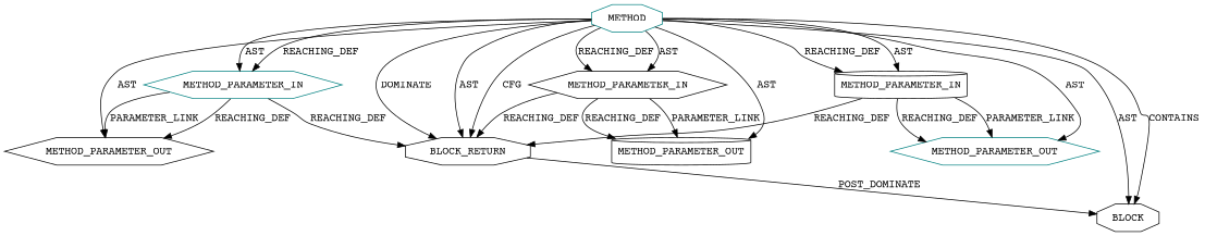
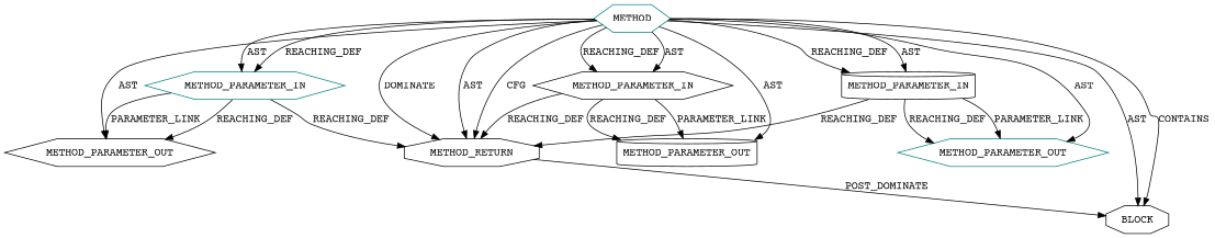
  digraph {
    fontname="Courier Prime"
    node [CODE=p1 EVALUATION_STRATEGY=BY_VALUE IS_VARIADIC=false ORDER=1 TYPE_FULL_NAME=ANY color=black fontname="Courier Prime" shape=hexagon]
    edge [fontname="Courier Prime"]
    n1 [INDEX=1 NAME=p1 color=teal label=METHOD_PARAMETER_IN]
    n2 [INDEX=1 NAME=p1 label=METHOD_PARAMETER_OUT]
-   n3 [CODE=RET ORDER=2 label=BLOCK_RETURN shape=octagon IS_VARIADIC=""]
+   n3 [CODE=RET ORDER=2 label=METHOD_RETURN shape=octagon IS_VARIADIC=""]
    n4 [ARGUMENT_INDEX=1 CODE="<empty>" label=BLOCK shape=octagon EVALUATION_STRATEGY="" IS_VARIADIC=""]
-   n5 [AST_PARENT_FULL_NAME="<global>" AST_PARENT_TYPE=NAMESPACE_BLOCK CODE="<empty>" FILENAME="<empty>" FULL_NAME=crypto_memneq IS_EXTERNAL=true NAME=crypto_memneq ORDER=0 color=teal label=METHOD shape=octagon EVALUATION_STRATEGY="" IS_VARIADIC="" TYPE_FULL_NAME=""]
+   n5 [AST_PARENT_FULL_NAME="<global>" AST_PARENT_TYPE=NAMESPACE_BLOCK CODE="<empty>" FILENAME="<empty>" FULL_NAME=crypto_memneq IS_EXTERNAL=true NAME=crypto_memneq ORDER=0 color=teal label=METHOD EVALUATION_STRATEGY="" IS_VARIADIC="" TYPE_FULL_NAME=""]
    n6 [CODE=p3 INDEX=3 NAME=p3 ORDER=3 label=METHOD_PARAMETER_IN]
    n7 [CODE=p3 INDEX=3 NAME=p3 ORDER=3 label=METHOD_PARAMETER_OUT shape=cylinder]
    n8 [CODE=p2 INDEX=2 NAME=p2 ORDER=2 color=teal label=METHOD_PARAMETER_OUT]
    n9 [CODE=p2 INDEX=2 NAME=p2 ORDER=2 label=METHOD_PARAMETER_IN shape=cylinder]
    n1 -> n2 [label=PARAMETER_LINK]
    n1 -> n2 [VARIABLE=p1 label=REACHING_DEF]
    n1 -> n3 [VARIABLE=p1 label=REACHING_DEF]
    n3 -> n4 [label=POST_DOMINATE]
    n5 -> n1 [label=AST]
    n5 -> n1 [label=REACHING_DEF]
    n5 -> n2 [label=AST]
    n5 -> n3 [label=DOMINATE]
    n5 -> n3 [label=AST]
    n5 -> n3 [label=CFG]
    n5 -> n4 [label=AST]
    n5 -> n4 [label=CONTAINS]
    n5 -> n6 [label=AST]
    n5 -> n6 [label=REACHING_DEF]
    n5 -> n7 [label=AST]
    n5 -> n8 [label=AST]
    n5 -> n9 [label=AST]
    n5 -> n9 [label=REACHING_DEF]
    n6 -> n3 [VARIABLE=p3 label=REACHING_DEF]
    n6 -> n7 [label=PARAMETER_LINK]
    n6 -> n7 [VARIABLE=p3 label=REACHING_DEF]
    n9 -> n3 [VARIABLE=p2 label=REACHING_DEF]
    n9 -> n8 [VARIABLE=p2 label=REACHING_DEF]
    n9 -> n8 [label=PARAMETER_LINK]
  }
